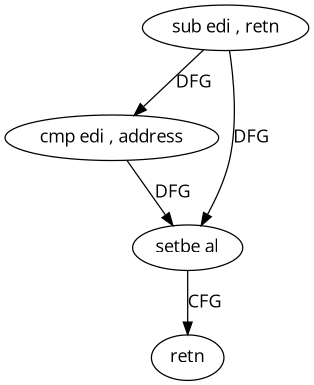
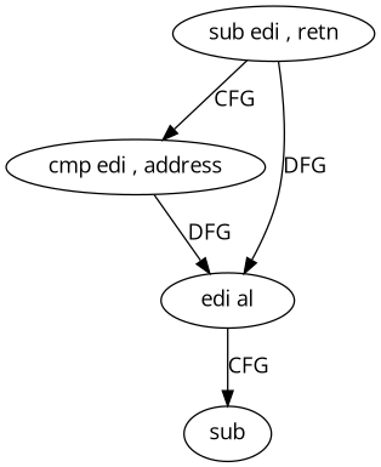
  digraph {
    fontname="Open Sans"
    node [fontname="Open Sans"]
    edge [fontname="Open Sans"]
    n1 [label="sub edi , retn"]
    n2 [label="cmp edi , address"]
-   n3 [label="setbe al"]
-   n4 [label=retn]
-   n1 -> n2 [label=DFG]
+   n3 [label="edi al"]
+   n4 [label=sub]
+   n1 -> n2 [label=CFG]
    n1 -> n3 [label=DFG]
    n2 -> n3 [label=DFG]
    n3 -> n4 [label=CFG]
  }
